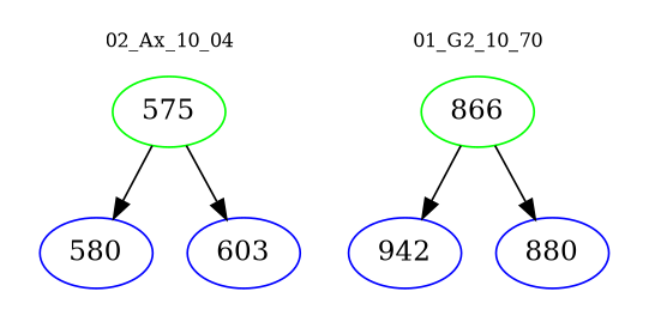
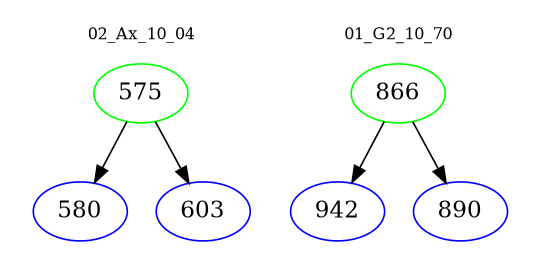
  digraph {
    node [color=blue]
    edge [color=black]
    n1 [color=green label=575]
    n2 [label=580]
    n3 [label=603]
    n4 [color=green label=866]
    n5 [label=942]
-   n6 [label=880]
+   n6 [label=890]
    subgraph cluster_1 {
      color=white
      fontsize=10
      label="02_Ax_10_04"
      n1
      n2
      n3
    }
    subgraph cluster_2 {
      color=white
      fontsize=10
      label="01_G2_10_70"
      n4
      n5
      n6
    }
    n1 -> n2
    n1 -> n3
    n4 -> n5
    n4 -> n6
  }
